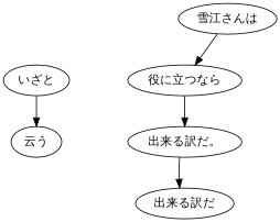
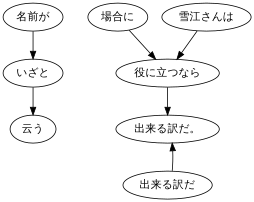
  digraph {
+   n1 [label="名前が"]
    n2 [label="いざと"]
    n3 [label="云う"]
+   n4 [label="場合に"]
    n5 [label="役に立つなら"]
    n6 [label="出来る訳だ。"]
    n7 [label="雪江さんは"]
    n8 [label="出来る訳だ"]
+   n1 -> n2
    n2 -> n3
+   n4 -> n5
    n5 -> n6
    n7 -> n5
-   n6 -> n8
+   n8 -> n6
  }
